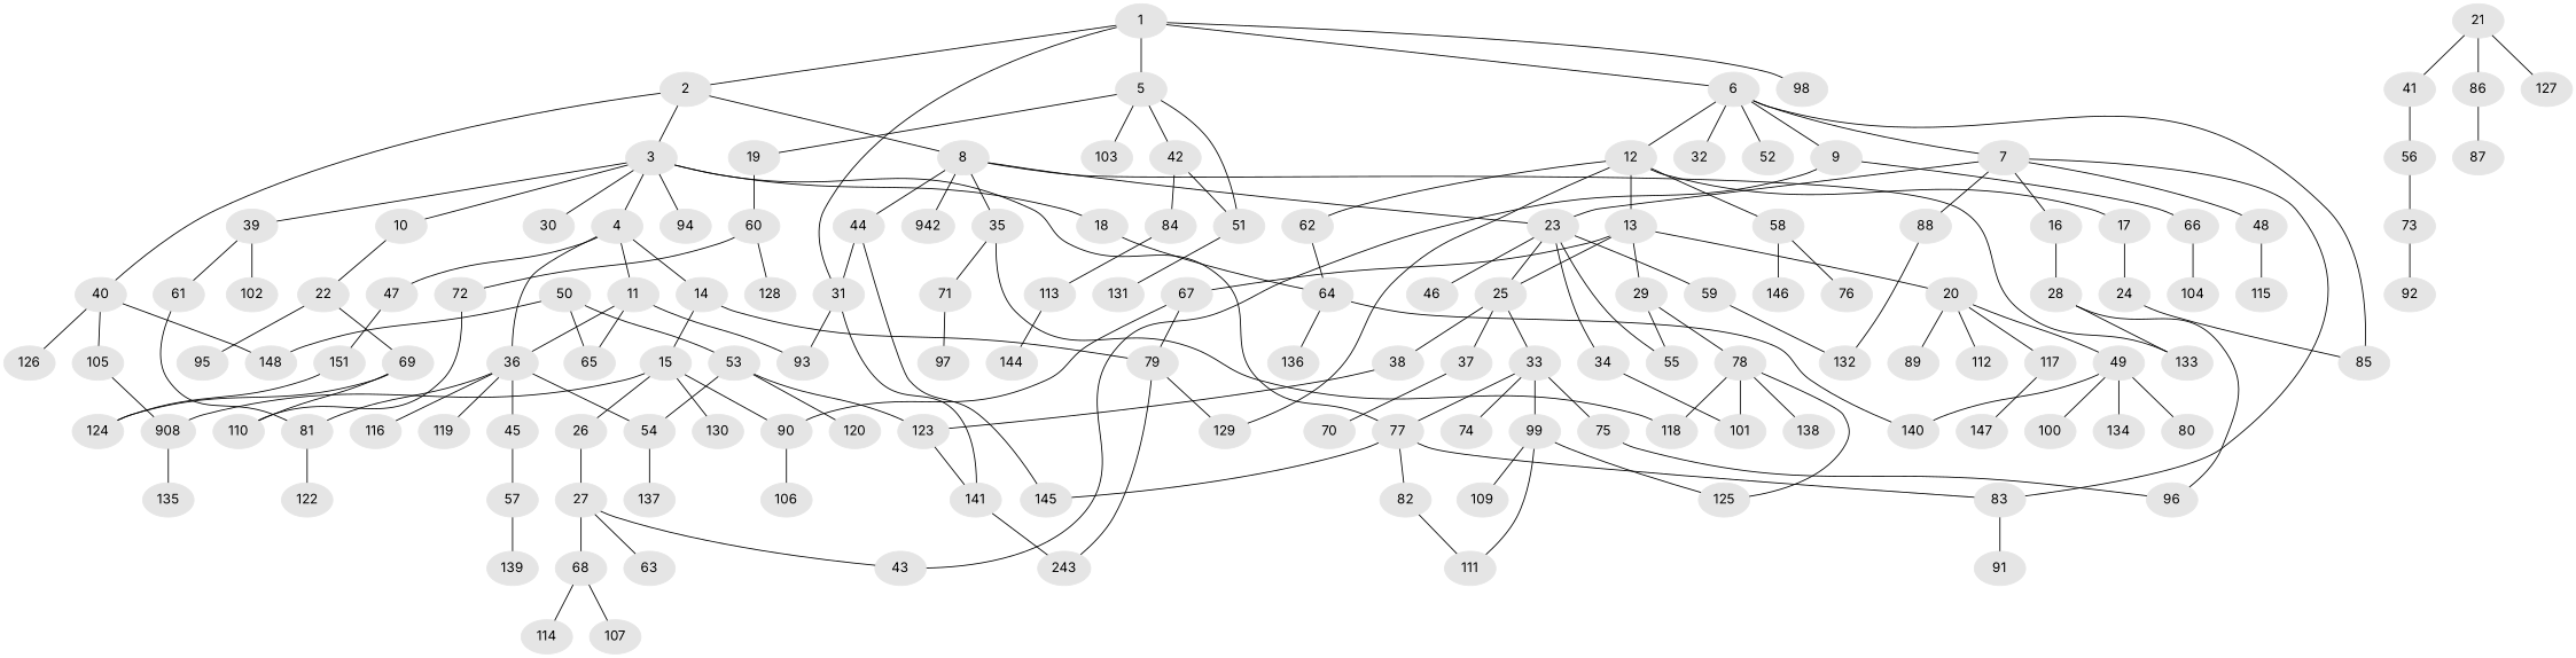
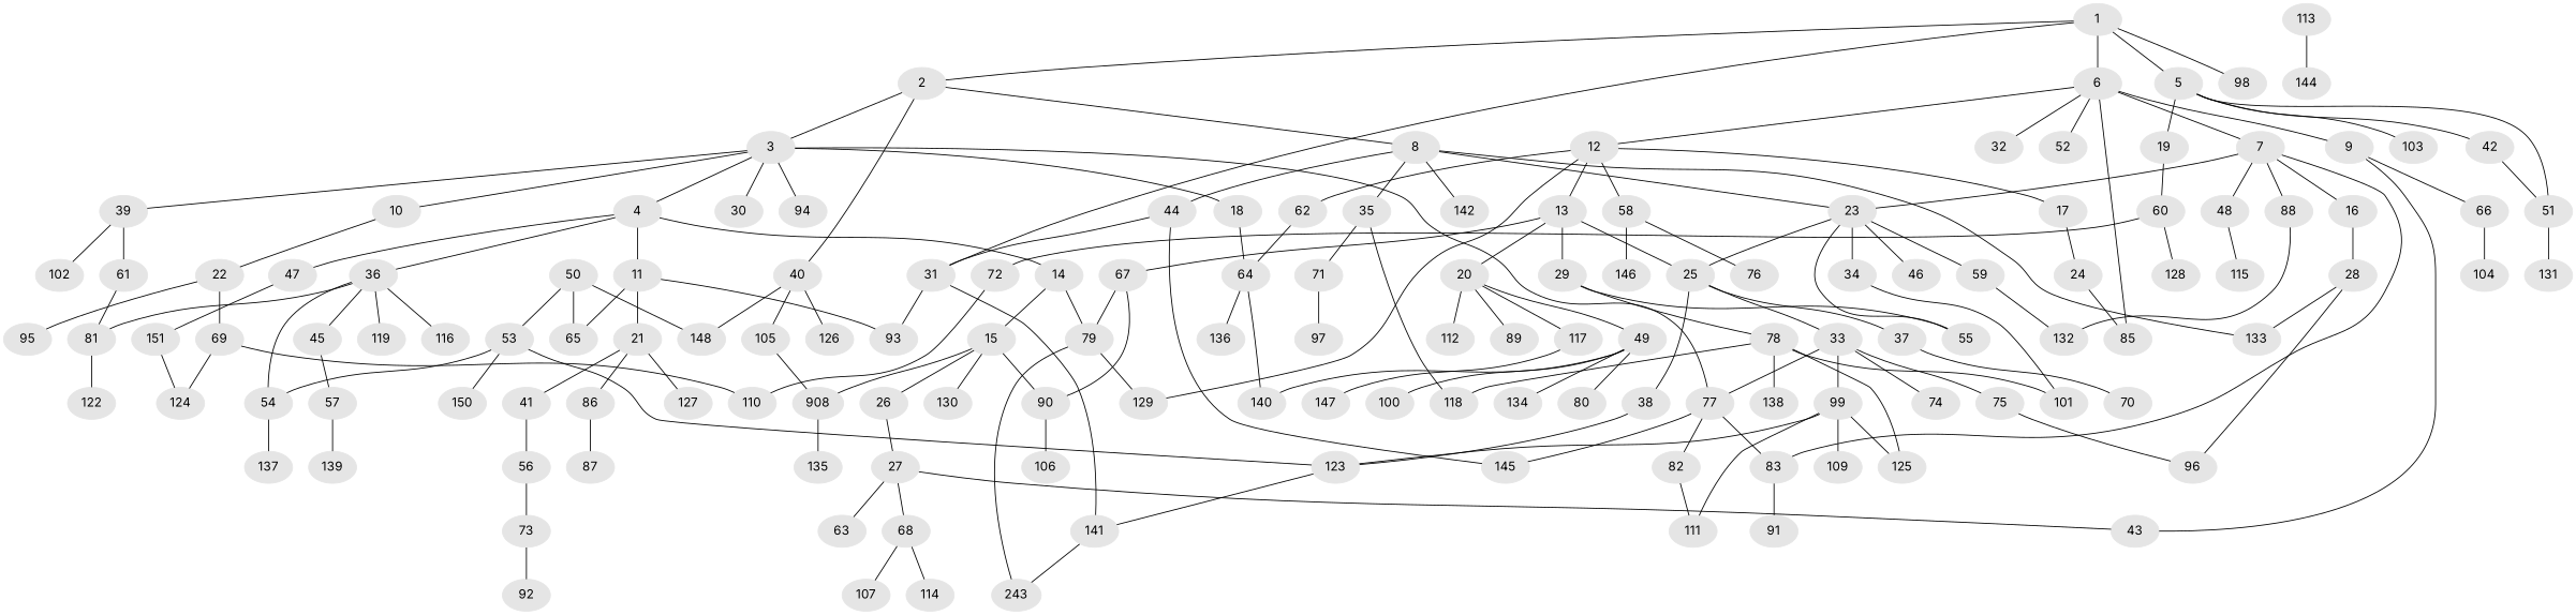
  graph {
    fontname=Inter
    node [color=gray90 fontname=Inter style=filled]
    edge [fontname=Inter]
    1
    2
    5
    6
    31
    98
    3
    8
    40
    19
    42
    51
    103
    7
    9
    12
    32
    52
    85
    93
    141
    4
    10
    18
    30
    39
    77
    94
    23
    35
    44
    133
-   142 [label=942]
+   142
    105
    126
    148
    11
    14
    36
    47
    22
    64
    61
    102
    83
    145
    82
    21
    65
    15
    79
    45
    54
    81
    116
    119
    n57 [label=151]
    60
-   84
    131
    16
    48
    88
    43
    66
    13
    17
    58
    62
    129
    28
    25
    34
    46
    55
    59
    115
    91
    132
    71
    118
    104
    69
    95
    41
    86
    127
    20
    29
    67
    24
    76
    146
    49
    89
    112
    117
    33
    37
    38
    78
    90
    26
    n104 [label=908]
    130
    n106 [label=243]
    27
    106
    135
    96
    140
    136
    72
    128
    80
    100
    134
    147
    56
    50
    53
    87
    110
    124
    101
    74
    75
    99
    70
    123
    63
    68
    114
    107
    125
    138
    111
    109
    97
    57
    137
    122
    73
    113
    139
-   120
+   120 [label=150]
    92
    144
    1 -- 2
    1 -- 5
    1 -- 6
    1 -- 31
    1 -- 98
    2 -- 3
    2 -- 8
    2 -- 40
    5 -- 19
    5 -- 42
    5 -- 51
    5 -- 103
    6 -- 7
    6 -- 9
    6 -- 12
    6 -- 32
    6 -- 52
    6 -- 85
    31 -- 93
    31 -- 141
    3 -- 4
    3 -- 10
    3 -- 18
    3 -- 30
    3 -- 39
    3 -- 77
    3 -- 94
    8 -- 23
    8 -- 35
    8 -- 44
    8 -- 133
    8 -- 142
    40 -- 105
    40 -- 126
    40 -- 148
    19 -- 60
    42 -- 51
-   42 -- 84
    51 -- 131
    7 -- 23
    7 -- 83
    7 -- 16
    7 -- 48
    7 -- 88
    9 -- 43
    9 -- 66
    12 -- 13
    12 -- 17
    12 -- 58
    12 -- 62
    12 -- 129
    141 -- n106
    4 -- 11
    4 -- 14
    4 -- 36
    4 -- 47
    10 -- 22
    18 -- 64
    39 -- 61
    39 -- 102
    77 -- 83
    77 -- 145
    77 -- 82
    23 -- 25
    23 -- 34
    23 -- 46
    23 -- 55
    23 -- 59
    35 -- 71
    35 -- 118
    44 -- 31
    44 -- 145
    105 -- n104
    11 -- 93
-   11 -- 36
+   11 -- 21
    11 -- 65
    14 -- 15
    14 -- 79
    36 -- 45
    36 -- 54
    36 -- 81
    36 -- 116
    36 -- 119
    47 -- n57
    22 -- 69
    22 -- 95
    64 -- 140
    64 -- 136
    61 -- 81
    83 -- 91
    82 -- 111
    21 -- 41
    21 -- 86
    21 -- 127
    15 -- 90
    15 -- 26
    15 -- n104
    15 -- 130
    79 -- 129
    79 -- n106
    45 -- 57
    54 -- 137
    81 -- 122
    n57 -- 124
    60 -- 72
    60 -- 128
-   84 -- 113
    16 -- 28
    48 -- 115
    88 -- 132
    66 -- 104
    13 -- 25
    13 -- 20
    13 -- 29
    13 -- 67
    17 -- 24
    58 -- 76
    58 -- 146
    62 -- 64
    28 -- 133
    28 -- 96
    25 -- 33
    25 -- 37
    25 -- 38
    34 -- 101
    59 -- 132
    71 -- 97
    69 -- 110
    69 -- 124
    41 -- 56
    86 -- 87
    20 -- 49
    20 -- 89
    20 -- 112
    20 -- 117
    29 -- 55
    29 -- 78
    67 -- 79
    67 -- 90
    24 -- 85
    49 -- 140
    49 -- 80
    49 -- 100
    49 -- 134
    117 -- 147
    33 -- 77
    33 -- 74
    33 -- 75
    33 -- 99
    37 -- 70
    38 -- 123
    78 -- 118
    78 -- 101
    78 -- 125
    78 -- 138
    90 -- 106
    26 -- 27
    n104 -- 135
    27 -- 43
    27 -- 63
    27 -- 68
    72 -- 110
    56 -- 73
    50 -- 148
    50 -- 65
    50 -- 53
    53 -- 54
    53 -- 123
    53 -- 120
    75 -- 96
+   99 -- 123
    99 -- 125
    99 -- 111
    99 -- 109
    123 -- 141
    68 -- 114
    68 -- 107
    57 -- 139
    73 -- 92
    113 -- 144
  }
